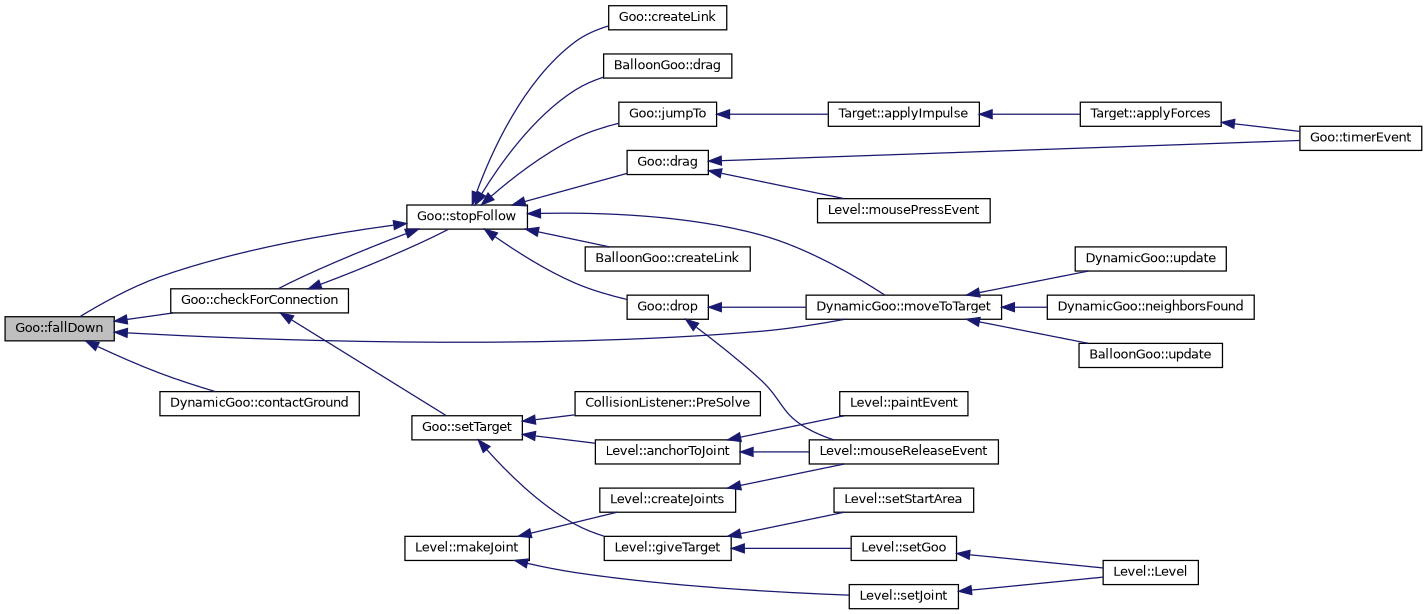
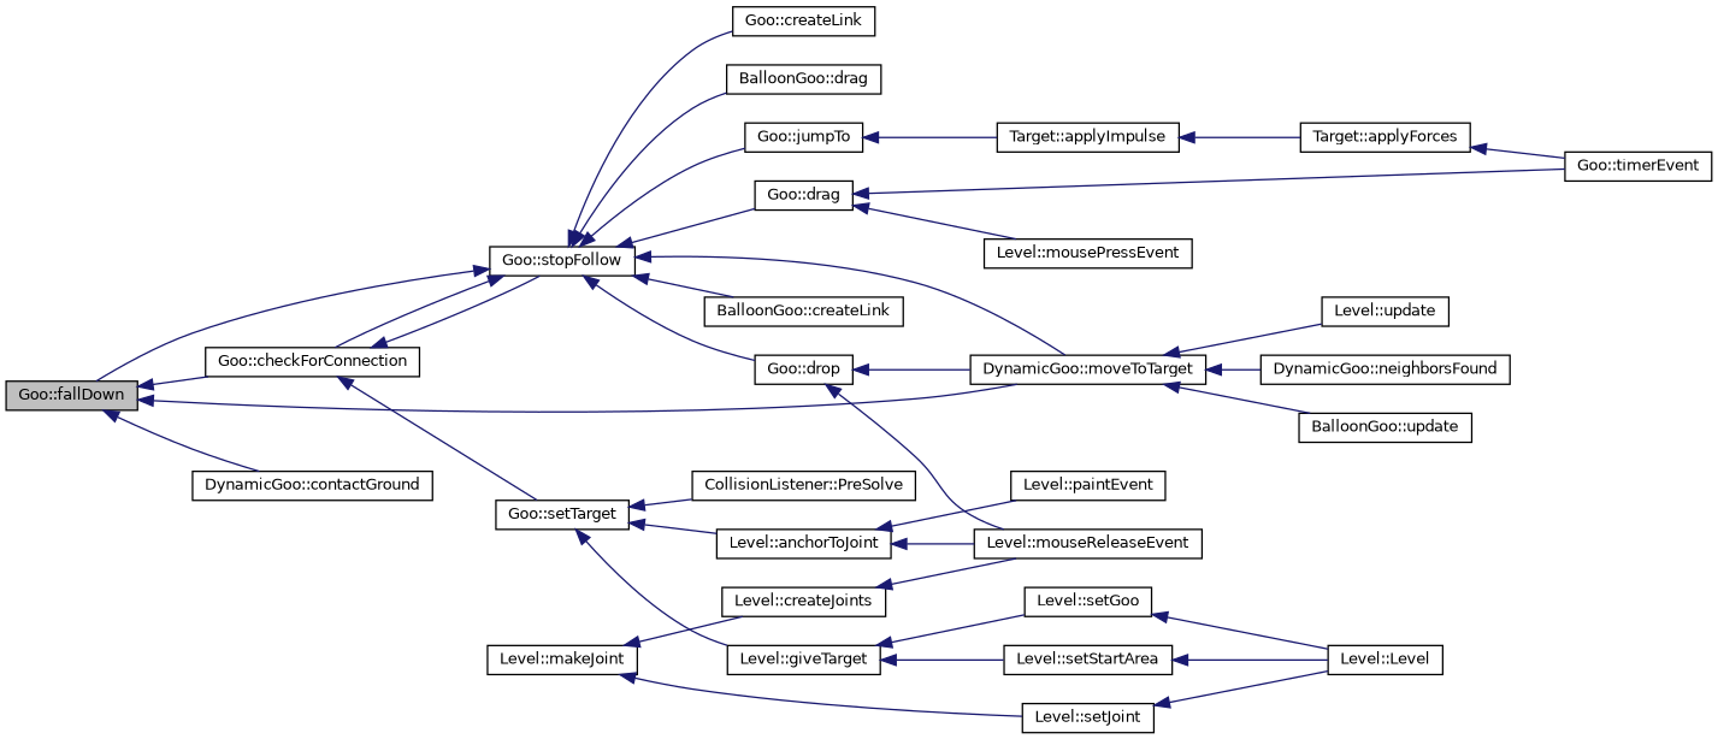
  digraph {
    rankdir=LR
    node [color=black fillcolor=white fontname=Helvetica fontsize=10 shape=record style=filled]
    edge [color=midnightblue dir=back fontname=Helvetica fontsize=10 labelfontname=Helvetica labelfontsize=10 style=solid]
    n1 [fillcolor=grey75 fontcolor=black height=0.2 label="Goo::fallDown" width=0.4]
    n2 [height=0.2 label="Goo::checkForConnection" width=0.4]
    n3 [height=0.2 label="DynamicGoo::moveToTarget" width=0.4]
    n4 [height=0.2 label="DynamicGoo::contactGround" width=0.4]
    n5 [height=0.2 label="Goo::setTarget" width=0.4]
    n6 [height=0.2 label="Goo::stopFollow" width=0.4]
    n7 [height=0.2 label="DynamicGoo::neighborsFound" width=0.4]
    n8 [height=0.2 label="BalloonGoo::update" width=0.4]
-   n9 [height=0.2 label="DynamicGoo::update" width=0.4]
+   n9 [height=0.2 label="Level::update" width=0.4]
    n10 [height=0.2 label="Level::anchorToJoint" width=0.4]
    n11 [height=0.2 label="Level::giveTarget" width=0.4]
    n12 [height=0.2 label="CollisionListener::PreSolve" width=0.4]
    n13 [height=0.2 label="BalloonGoo::createLink" width=0.4]
    n14 [height=0.2 label="Goo::createLink" width=0.4]
    n15 [height=0.2 label="BalloonGoo::drag" width=0.4]
    n16 [height=0.2 label="Goo::drag" width=0.4]
    n17 [height=0.2 label="Goo::drop" width=0.4]
    n18 [height=0.2 label="Goo::jumpTo" width=0.4]
    n19 [height=0.2 label="Level::paintEvent" width=0.4]
    n20 [height=0.2 label="Level::mouseReleaseEvent" width=0.4]
    n21 [height=0.2 label="Level::setStartArea" width=0.4]
    n22 [height=0.2 label="Level::setGoo" width=0.4]
    n23 [height=0.2 label="Level::Level" width=0.4]
    n24 [height=0.2 label="Level::mousePressEvent" width=0.4]
    n25 [height=0.2 label="Goo::timerEvent" width=0.4]
    n26 [height=0.2 label="Target::applyImpulse" width=0.4]
    n27 [height=0.2 label="Level::makeJoint" width=0.4]
    n28 [height=0.2 label="Level::createJoints" width=0.4]
    n29 [height=0.2 label="Level::setJoint" width=0.4]
    n30 [height=0.2 label="Target::applyForces" width=0.4]
    n1 -> n2
    n1 -> n3
    n1 -> n4
    n2 -> n5
    n2 -> n6
    n3 -> n7
    n3 -> n8
    n3 -> n9
    n5 -> n10
    n5 -> n11
    n5 -> n12
    n6 -> n1
    n6 -> n2
    n6 -> n3
    n6 -> n13
    n6 -> n14
    n6 -> n15
    n6 -> n16
    n6 -> n17
    n6 -> n18
    n10 -> n19
    n10 -> n20
    n11 -> n21
    n11 -> n22
    n16 -> n24
    n16 -> n25
    n17 -> n3
    n17 -> n20
    n18 -> n26
+   n21 -> n23
    n22 -> n23
    n26 -> n30
    n27 -> n28
    n27 -> n29
    n28 -> n20
    n29 -> n23
    n30 -> n25
  }
